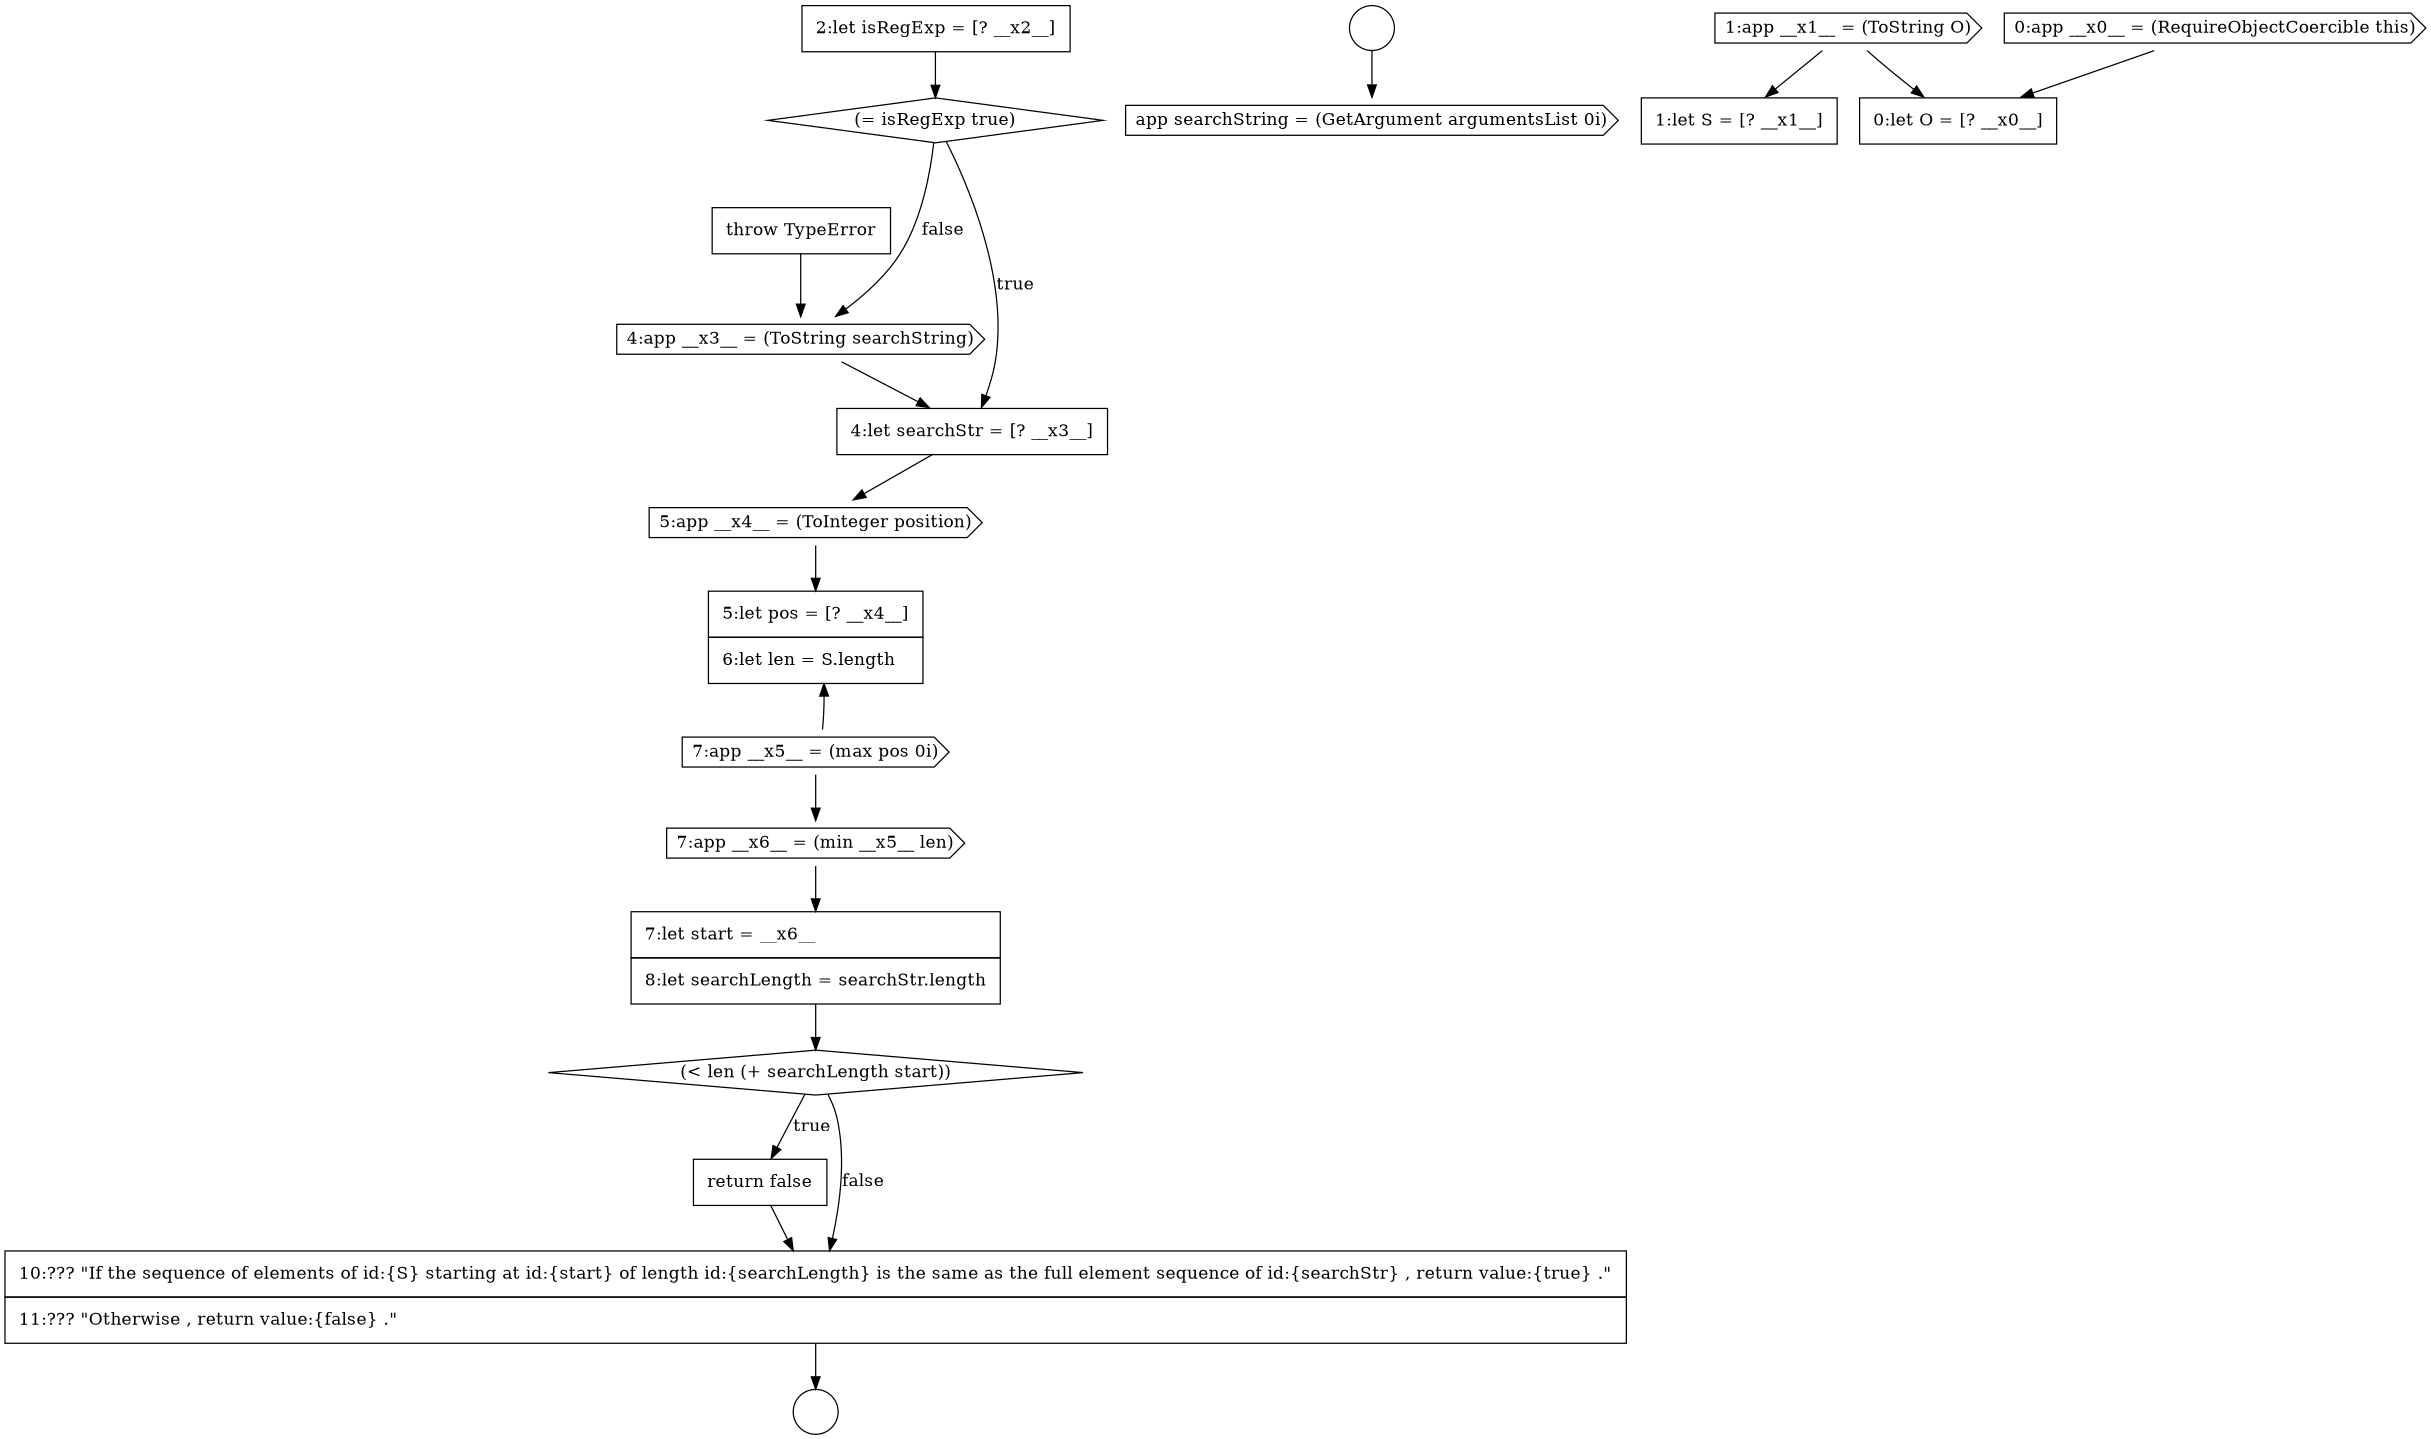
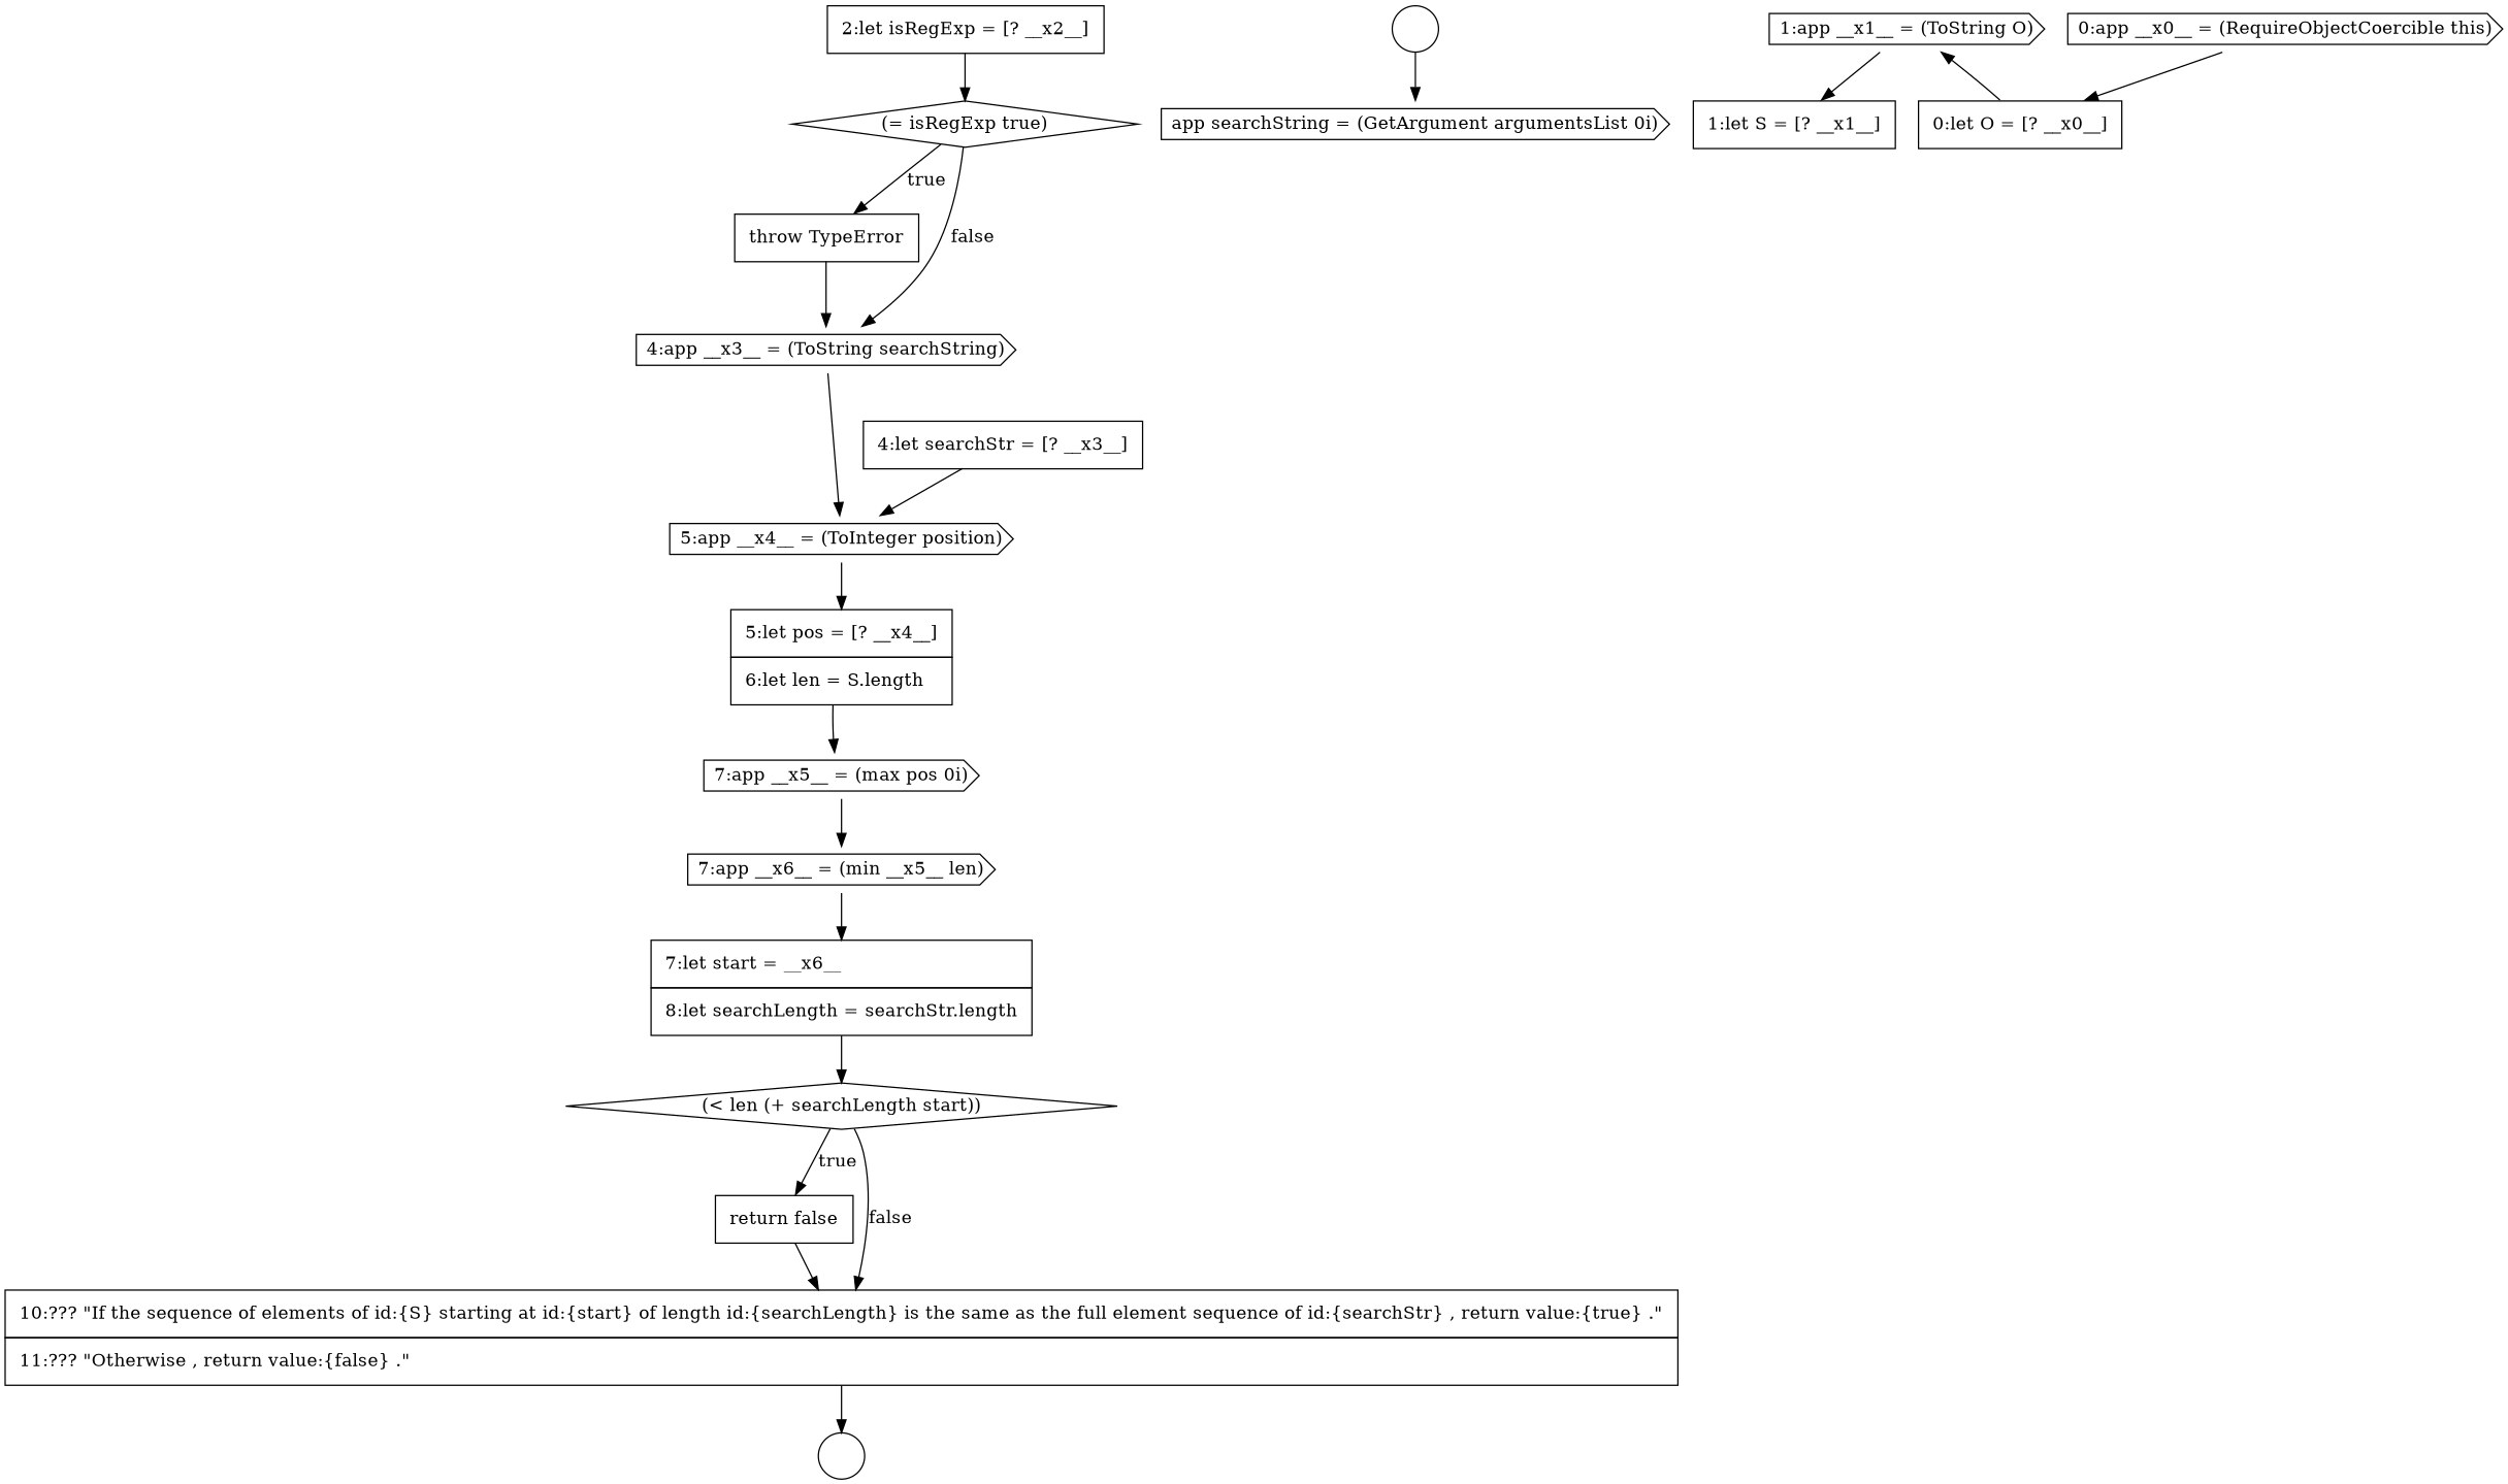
  digraph {
    node [color=black fillcolor=white shape=none style=filled]
    edge [color=black]
    n1 [label=<<font color="black">(= isRegExp true)</font>> shape=diamond]
    n2 [label=<<font color="black">     <table border="0" cellborder="1" cellspacing="0" cellpadding="10">       <tr><td align="left">throw TypeError</td></tr>     </table>   </font>> margin=0]
    n3 [label=<<font color="black">4:app __x3__ = (ToString searchString)</font>> shape=cds]
    n4 [label=<<font color="black">     <table border="0" cellborder="1" cellspacing="0" cellpadding="10">       <tr><td align="left">4:let searchStr = [? __x3__]</td></tr>     </table>   </font>> margin=0]
    n5 [label=<<font color="black">5:app __x4__ = (ToInteger position)</font>> shape=cds]
    n6 [label=<<font color="black">     <table border="0" cellborder="1" cellspacing="0" cellpadding="10">       <tr><td align="left">5:let pos = [? __x4__]</td></tr>       <tr><td align="left">6:let len = S.length</td></tr>     </table>   </font>> margin=0]
    n7 [label=<<font color="black">     <table border="0" cellborder="1" cellspacing="0" cellpadding="10">       <tr><td align="left">return false</td></tr>     </table>   </font>> margin=0]
    n8 [label=<<font color="black">     <table border="0" cellborder="1" cellspacing="0" cellpadding="10">       <tr><td align="left">10:??? &quot;If the sequence of elements of id:{S} starting at id:{start} of length id:{searchLength} is the same as the full element sequence of id:{searchStr} , return value:{true} .&quot;</td></tr>       <tr><td align="left">11:??? &quot;Otherwise , return value:{false} .&quot;</td></tr>     </table>   </font>> margin=0]
    n9 [label=" " shape=circle]
    n10 [label=<<font color="black">app searchString = (GetArgument argumentsList 0i)</font>> shape=cds]
    n11 [label=<<font color="black">1:app __x1__ = (ToString O)</font>> shape=cds]
    n12 [label=<<font color="black">     <table border="0" cellborder="1" cellspacing="0" cellpadding="10">       <tr><td align="left">1:let S = [? __x1__]</td></tr>     </table>   </font>> margin=0]
    n13 [label=<<font color="black">7:app __x6__ = (min __x5__ len)</font>> shape=cds]
    n14 [label=<<font color="black">     <table border="0" cellborder="1" cellspacing="0" cellpadding="10">       <tr><td align="left">7:let start = __x6__</td></tr>       <tr><td align="left">8:let searchLength = searchStr.length</td></tr>     </table>   </font>> margin=0]
    n15 [label=<<font color="black">(&lt; len (+ searchLength start))</font>> shape=diamond]
    n16 [label=<<font color="black">7:app __x5__ = (max pos 0i)</font>> shape=cds]
    n17 [label=<<font color="black">     <table border="0" cellborder="1" cellspacing="0" cellpadding="10">       <tr><td align="left">2:let isRegExp = [? __x2__]</td></tr>     </table>   </font>> margin=0]
    n18 [label=" " shape=circle]
    n19 [label=<<font color="black">     <table border="0" cellborder="1" cellspacing="0" cellpadding="10">       <tr><td align="left">0:let O = [? __x0__]</td></tr>     </table>   </font>> margin=0]
    n20 [label=<<font color="black">0:app __x0__ = (RequireObjectCoercible this)</font>> shape=cds]
-   n1 -> n4 [label=<<font color="black">true</font>>]
+   n1 -> n2 [label=<<font color="black">true</font>>]
    n1 -> n3 [label=<<font color="black">false</font>>]
    n2 -> n3
-   n3 -> n4
+   n3 -> n5
    n4 -> n5
    n5 -> n6
-   n16 -> n6
+   n6 -> n16
    n7 -> n8
    n8 -> n9
    n11 -> n12
    n13 -> n14
    n14 -> n15
    n15 -> n7 [label=<<font color="black">true</font>>]
    n15 -> n8 [label=<<font color="black">false</font>>]
    n16 -> n13
    n17 -> n1
    n18 -> n10
-   n11 -> n19
+   n19 -> n11
    n20 -> n19
  }
